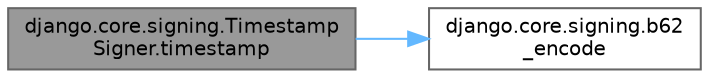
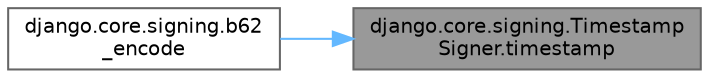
  digraph {
    rankdir=LR
    node [fontname=Helvetica fontsize=10 shape=box style=filled]
    n1 [color=gray40 fillcolor=grey60 fontcolor=black height=0.2 label="django.core.signing.Timestamp\lSigner.timestamp" width=0.4]
    n2 [color=grey40 fillcolor=white height=0.2 label="django.core.signing.b62\l_encode" width=0.4]
-   n1 -> n2 [color=steelblue1 fontname=Helvetica fontsize=10 labelfontname=Helvetica labelfontsize=10 style=solid]
+   n2 -> n1 [color=steelblue1 fontname=Helvetica fontsize=10 labelfontname=Helvetica labelfontsize=10 style=solid]
  }
